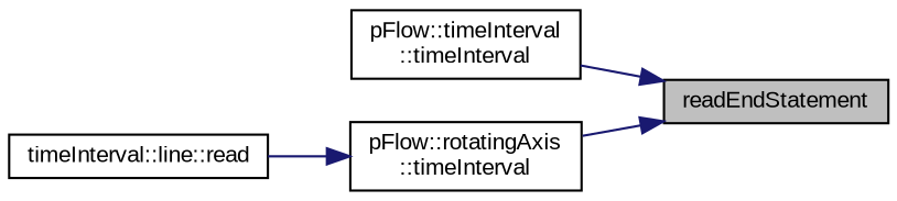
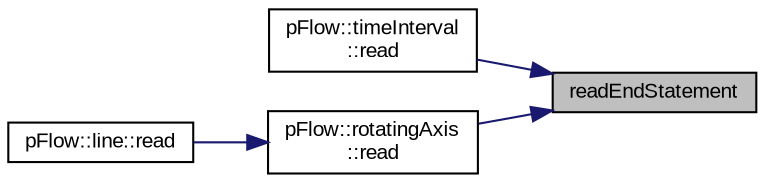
  digraph {
    fontname="Liberation Sans"
    rankdir=RL
    node [color=black fillcolor=white fontname="Liberation Sans" fontsize=10 shape=record style=filled]
    edge [color=midnightblue dir=back fontname="Liberation Sans" fontsize=10 labelfontname=Helvetica labelfontsize=10 style=solid]
    n1 [fillcolor=grey75 fontcolor=black height=0.2 label=readEndStatement width=0.4]
-   n2 [height=0.2 label="pFlow::timeInterval\l::timeInterval" width=0.4]
-   n3 [height=0.2 label="pFlow::rotatingAxis\l::timeInterval" width=0.4]
-   n4 [height=0.2 label="timeInterval::line::read" width=0.4]
+   n2 [height=0.2 label="pFlow::timeInterval\l::read" width=0.4]
+   n3 [height=0.2 label="pFlow::rotatingAxis\l::read" width=0.4]
+   n4 [height=0.2 label="pFlow::line::read" width=0.4]
    n1 -> n2
    n1 -> n3
    n3 -> n4
  }
